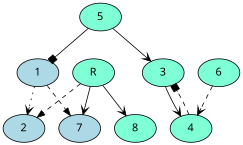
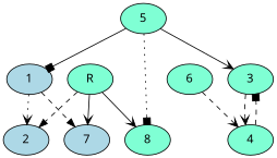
  digraph {
    fontname="Noto Sans"
    node [fillcolor=aquamarine fontname="Noto Sans" style=filled]
    edge [arrowhead=vee fontname="Noto Sans" style=solid]
    1 [fillcolor=lightblue]
    2 [fillcolor=lightblue]
    7 [fillcolor=lightblue]
    3
    4
    5
    8
    6
    R
    1 -> 2 [style=dotted]
    1 -> 7 [arrowhead=normal style=dashed]
-   3 -> 4
+   3 -> 4 [style=dashed]
    4 -> 3 [arrowhead=box style=dashed]
    5 -> 1 [arrowhead=box]
    5 -> 3
+   5 -> 8 [arrowhead=box style=dotted]
    6 -> 4 [style=dashed]
    R -> 2 [arrowhead=normal style=dashed]
    R -> 7
    R -> 8
  }
